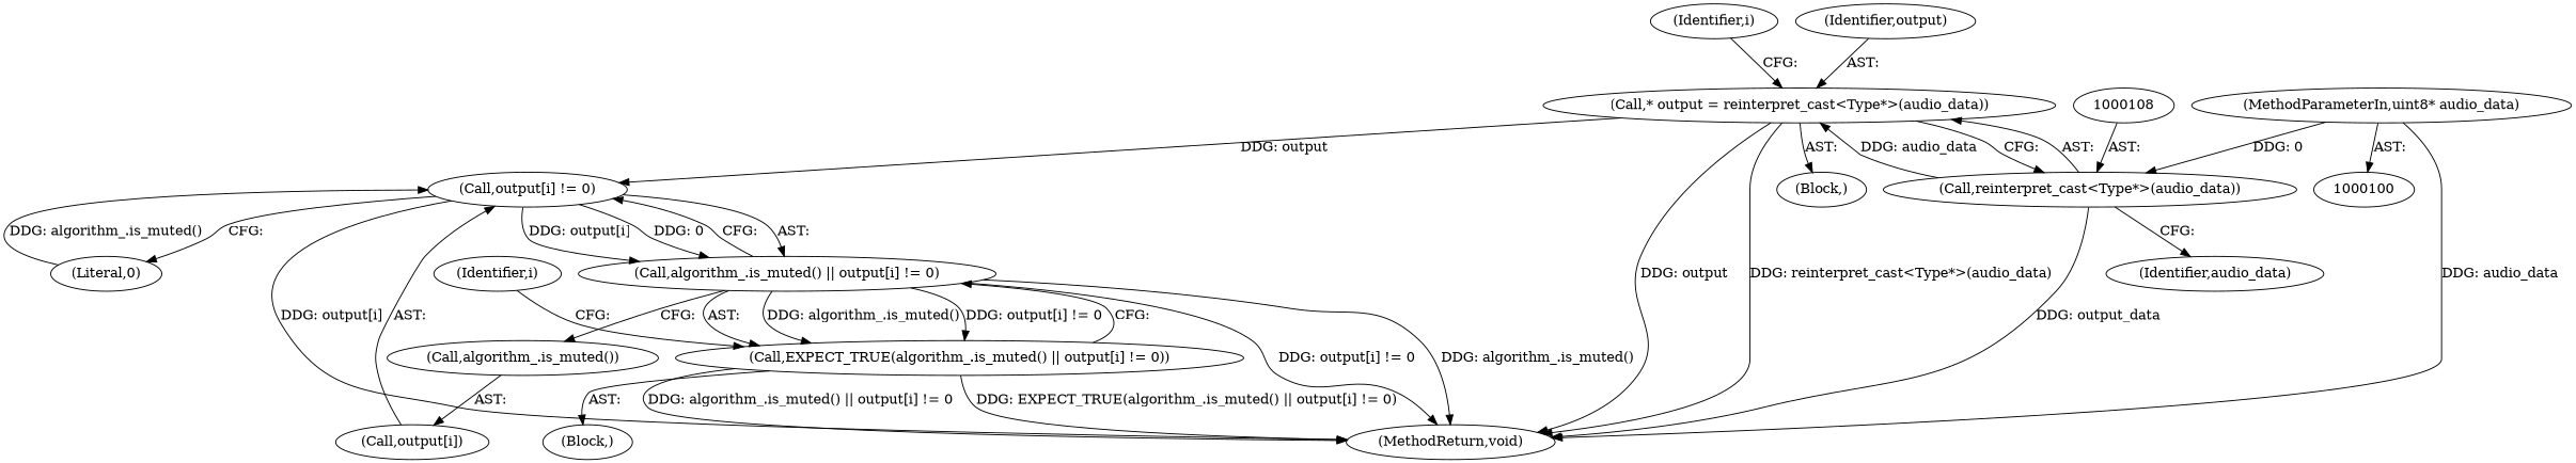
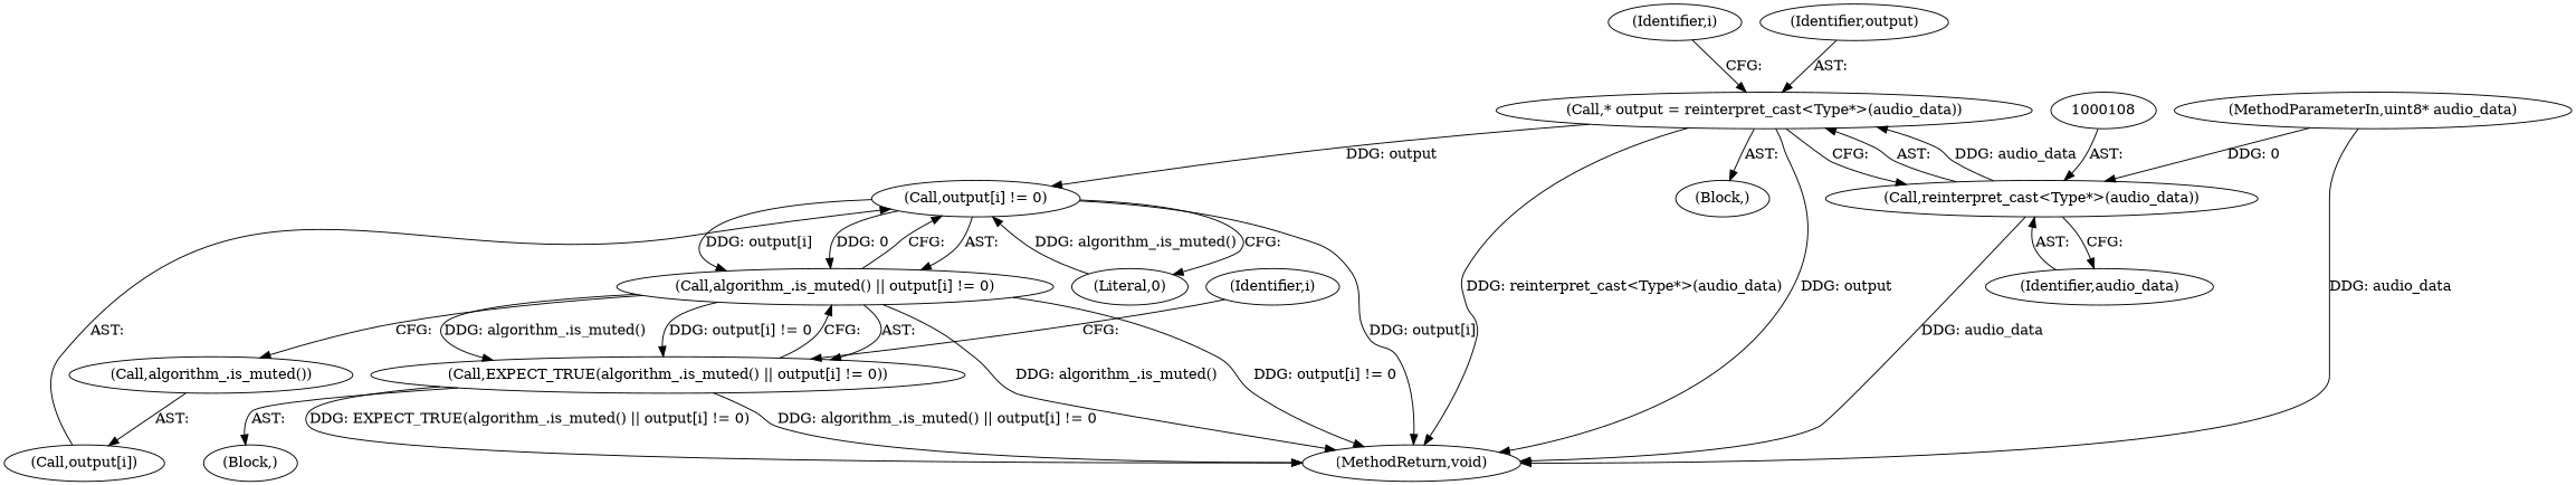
  digraph {
    n1 [label="(Call,* output = reinterpret_cast<Type*>(audio_data))"]
    n2 [label="(Call,reinterpret_cast<Type*>(audio_data))"]
    n3 [label="(Call,output[i] != 0)"]
    n4 [label="(Block,)"]
    n5 [label="(MethodReturn,void)"]
    n6 [label="(Identifier,audio_data)"]
    n7 [label="(Call,algorithm_.is_muted() || output[i] != 0)"]
    n8 [label="(Literal,0)"]
    n9 [label="(MethodParameterIn,uint8* audio_data)"]
-   1000100
    n11 [label="(Call,EXPECT_TRUE(algorithm_.is_muted() || output[i] != 0))"]
    n12 [label="(Call,algorithm_.is_muted())"]
    n13 [label="(Block,)"]
    n14 [label="(Call,output[i])"]
    n15 [label="(Identifier,i)"]
    n16 [label="(Identifier,i)"]
    n17 [label="(Identifier,output)"]
    1000108
    n1 -> n2 [label="CFG: "]
    n1 -> n3 [label="DDG: output"]
    n1 -> n4 [label="AST: "]
    n1 -> n5 [label="DDG: reinterpret_cast<Type*>(audio_data)"]
    n1 -> n5 [label="DDG: output"]
    n2 -> n1 [label="AST: "]
    n2 -> n1 [label="DDG: audio_data"]
-   n2 -> n5 [label="DDG: output_data"]
+   n2 -> n5 [label="DDG: audio_data"]
    n2 -> n6 [label="CFG: "]
    n3 -> n5 [label="DDG: output[i]"]
    n3 -> n7 [label="AST: "]
    n3 -> n7 [label="DDG: output[i]"]
    n3 -> n7 [label="DDG: 0"]
    n3 -> n8 [label="CFG: "]
+   n6 -> n2 [label="AST: "]
    n7 -> n3 [label="CFG: "]
    n7 -> n5 [label="DDG: algorithm_.is_muted()"]
    n7 -> n5 [label="DDG: output[i] != 0"]
    n7 -> n11 [label="AST: "]
    n7 -> n11 [label="DDG: algorithm_.is_muted()"]
    n7 -> n11 [label="DDG: output[i] != 0"]
    n7 -> n12 [label="CFG: "]
    n8 -> n3 [label="DDG: algorithm_.is_muted()"]
    n9 -> n2 [label="DDG: 0"]
    n9 -> n5 [label="DDG: audio_data"]
-   n9 -> 1000100 [label="AST: "]
    n11 -> n5 [label="DDG: algorithm_.is_muted() || output[i] != 0"]
    n11 -> n5 [label="DDG: EXPECT_TRUE(algorithm_.is_muted() || output[i] != 0)"]
    n11 -> n7 [label="CFG: "]
    n11 -> n13 [label="AST: "]
    n12 -> n14 [label="AST: "]
    n14 -> n3 [label="AST: "]
    n15 -> n11 [label="CFG: "]
    n16 -> n1 [label="CFG: "]
    n17 -> n1 [label="AST: "]
    1000108 -> n2 [label="AST: "]
  }
